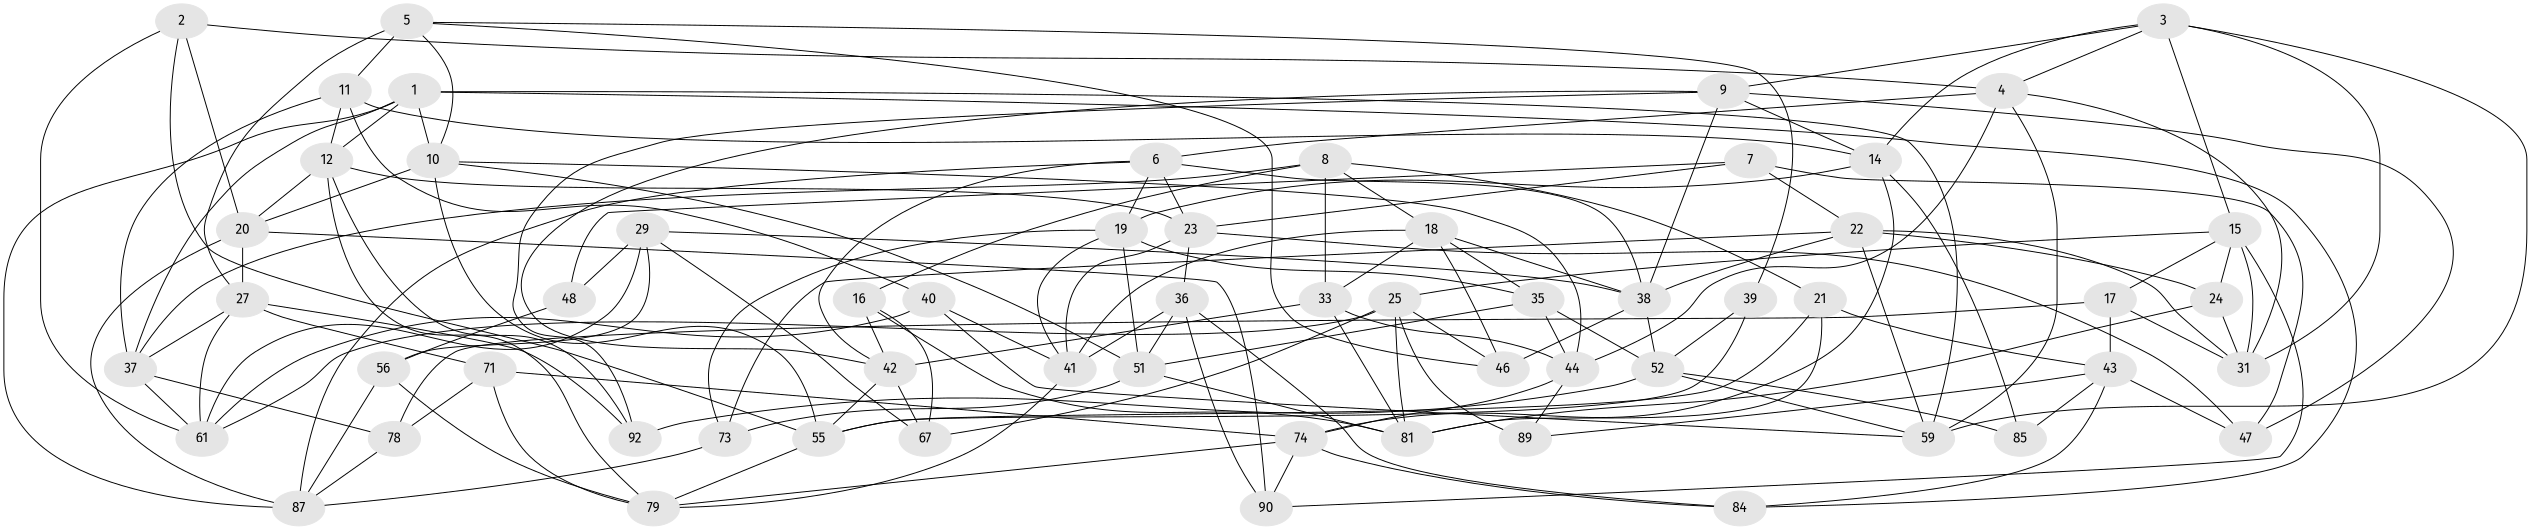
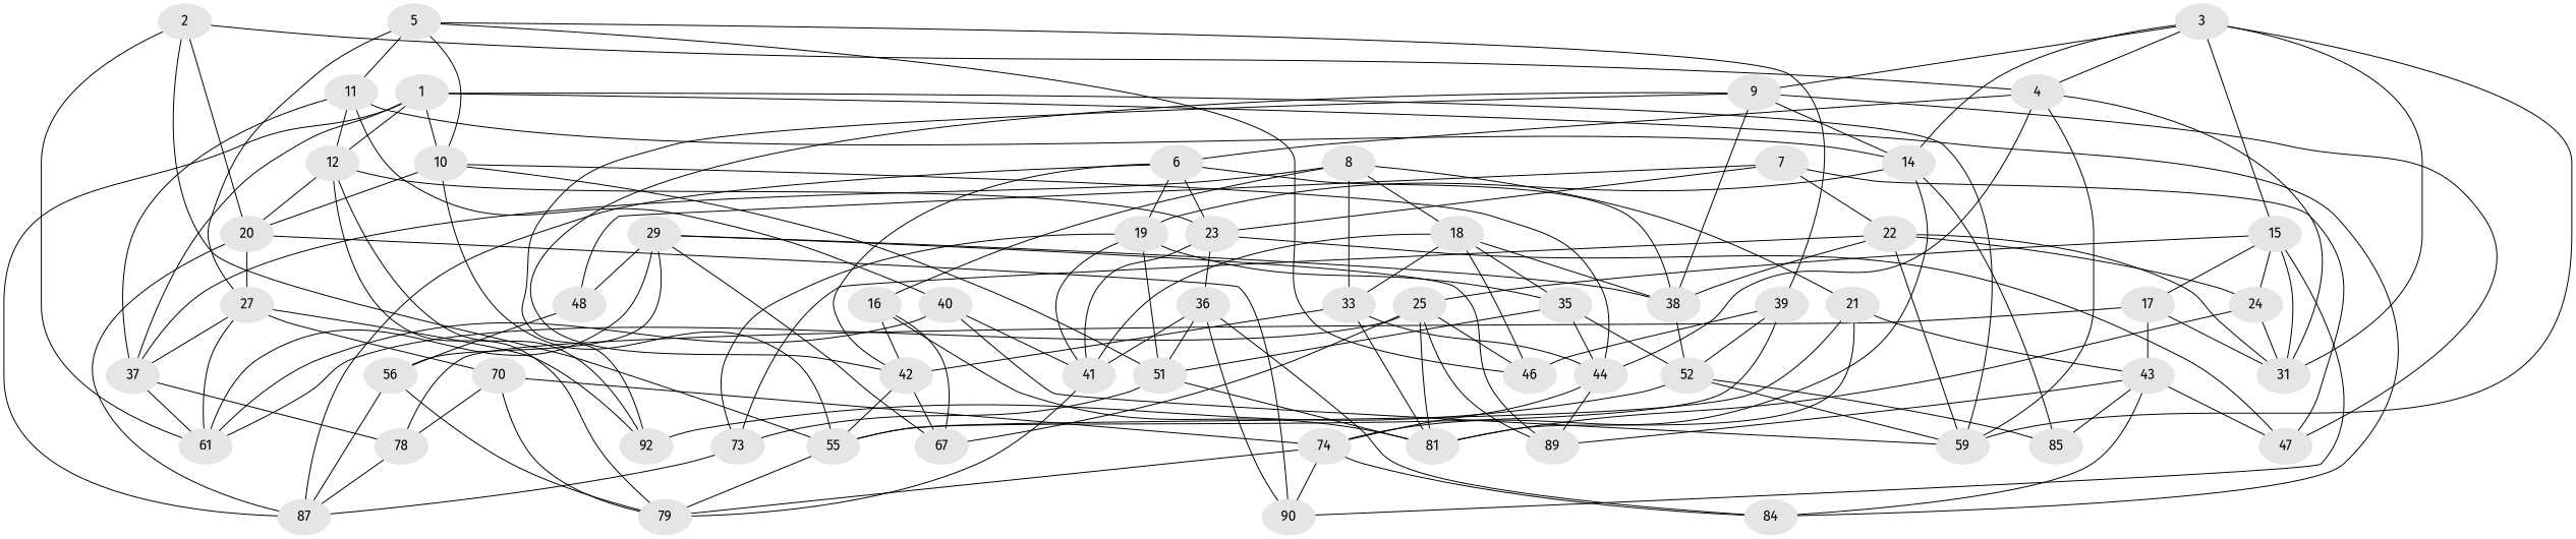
  graph {
    fontname="Fira Sans"
    node [color=gray90 fontname="Fira Sans" style=filled]
    edge [fontname="Fira Sans"]
    1 [super="+83"]
    10 [super="+28"]
    12 [super="+13"]
    37 [super="+86"]
    59 [super="+98"]
    84
    87 [super="+96"]
    20 [super="+97"]
    55 [super="+57"]
    44 [super="+68"]
    n11 [label=51 super="+63"]
    23 [super="+54"]
    92
    79 [super="+94"]
    61 [super="+69"]
    78
    4 [super="+72"]
    31 [super="+93"]
    6 [super="+71"]
    2
    27 [super="+60"]
    90
    3 [super="+49"]
    9 [super="+62"]
    14 [super="+75"]
    15 [super="+65"]
    38 [super="+64"]
    42 [super="+45"]
    47
    19 [super="+32"]
    74 [super="+82"]
    85
    17
    24
    25 [super="+50"]
    89
    5 [super="+76"]
    11 [super="+34"]
    39
    46
    40
-   70 [label=71]
+   70
    52 [super="+77"]
    35 [super="+51"]
    41 [super="+80"]
    73
    36
    67
    22 [super="+66"]
    7
    48
    56
    8 [super="+26"]
    16
    18 [super="+58"]
    21
    33 [super="+91"]
    81 [super="+95"]
    43 [super="+88"]
    29 [super="+30"]
    1 -- 10
    1 -- 12
    1 -- 37
    1 -- 59
    1 -- 84
    1 -- 87
    10 -- 20
    10 -- 55
    10 -- 44
    10 -- n11
    12 -- 20
    12 -- 23
    12 -- 92
    12 -- 79
    37 -- 61
    37 -- 78
    20 -- 87
    20 -- 27
    20 -- 90
    55 -- 79
    44 -- 74
    44 -- 89
    n11 -- 73
    n11 -- 81
    23 -- 47
    23 -- 41
    23 -- 36
    78 -- 87
    4 -- 59
    4 -- 44
    4 -- 31
    4 -- 6
    6 -- 87
    6 -- 23
    6 -- 38
    6 -- 42
    6 -- 19
    2 -- 20
    2 -- 55
    2 -- 61
    2 -- 4
    27 -- 37
    27 -- 92
    27 -- 61
    27 -- 70
    3 -- 59
    3 -- 4
    3 -- 31
    3 -- 9
    3 -- 14
    3 -- 15
    9 -- 92
    9 -- 14
    9 -- 38
    9 -- 42
    9 -- 47
    14 -- 19
    14 -- 74
    14 -- 85
    15 -- 31
    15 -- 90
    15 -- 17
    15 -- 24
    15 -- 25
    38 -- 52
    42 -- 55
    42 -- 67
    19 -- n11
    19 -- 35
    19 -- 41
    19 -- 73
    74 -- 84
    74 -- 79
    74 -- 90
    17 -- 78
    17 -- 31
    17 -- 43
    24 -- 31
    24 -- 81
    25 -- 61
    25 -- 89
    25 -- 46
    25 -- 67
    25 -- 81
    5 -- 10
    5 -- 27
    5 -- 11 [weight=2]
    5 -- 39
    5 -- 46
    11 -- 12
    11 -- 37
    11 -- 14
    11 -- 40
    39 -- 55
-   38 -- 46
+   39 -- 46
    39 -- 52
    40 -- 59
    40 -- 61
    40 -- 41
    70 -- 79
    70 -- 78
    70 -- 74
    52 -- 59
    52 -- 92
    52 -- 85
    35 -- 44
    35 -- n11
    35 -- 52
    41 -- 79
    73 -- 87
    36 -- 84
    36 -- n11
    36 -- 90
    36 -- 41
    22 -- 59
    22 -- 31
    22 -- 38
    22 -- 24
    22 -- 73
    7 -- 23
    7 -- 47
    7 -- 22
    7 -- 48
    48 -- 56
    56 -- 87
    56 -- 79
    8 -- 37
    8 -- 16
    8 -- 18
    8 -- 21
    8 -- 33 [weight=2]
    16 -- 42
    16 -- 67
    16 -- 81
    18 -- 38
    18 -- 46
    18 -- 35
    18 -- 41
    18 -- 33
    21 -- 55
    21 -- 81
    21 -- 43
    33 -- 44
    33 -- 42
    33 -- 81
    43 -- 84
    43 -- 47
    43 -- 85
    43 -- 89
    29 -- 61
    29 -- 38
+   29 -- 89
    29 -- 67
    29 -- 48
    29 -- 56
  }
